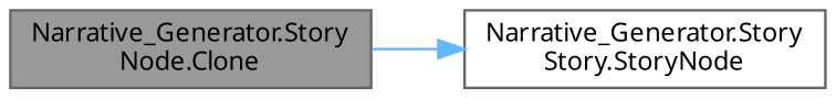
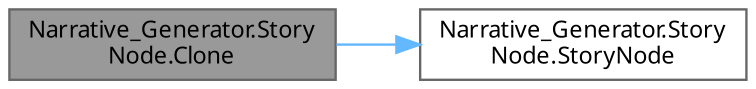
  digraph {
    rankdir=LR
    fontname="Noto Sans"
    node [fontname="Noto Sans" fontsize=10 shape=box style=filled]
    n1 [color=gray40 fillcolor=grey60 fontcolor=black height=0.2 label="Narrative_Generator.Story\lNode.Clone" width=0.4]
-   n2 [color=grey40 fillcolor=white height=0.2 label="Narrative_Generator.Story\lStory.StoryNode" width=0.4]
+   n2 [color=grey40 fillcolor=white height=0.2 label="Narrative_Generator.Story\lNode.StoryNode" width=0.4]
    n1 -> n2 [color=steelblue1 fontname="Noto Sans" fontsize=10 labelfontname=Helvetica labelfontsize=10 style=solid]
  }
